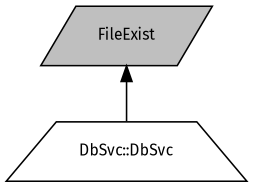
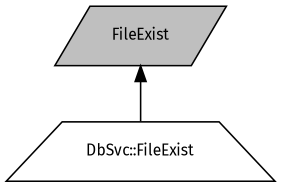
  digraph {
    rankdir=TB
    fontname="Fira Sans"
    node [color=black fontname="Fira Sans" fontsize=10]
    n1 [fillcolor=grey75 fontcolor=black height=0.2 label=FileExist shape=parallelogram style=filled width=0.4]
-   n2 [height=0.2 label="DbSvc::DbSvc" shape=trapezium width=0.4]
+   n2 [height=0.2 label="DbSvc::FileExist" shape=trapezium width=0.4]
    n1 -> n2 [color=black dir=back fontname="Fira Sans" fontsize=10 labelfontname=FreeSans labelfontsize=10 style=solid]
  }
